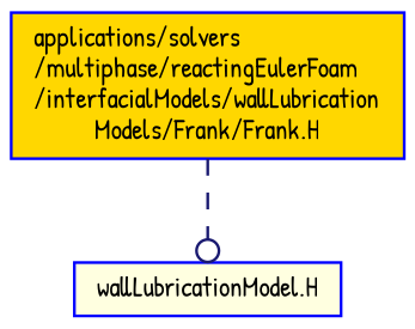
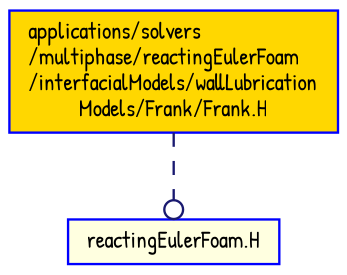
  digraph {
    fontname="Patrick Hand"
    node [color=blue fontname="Patrick Hand" fontsize=10 shape=record style=filled]
    n1 [fillcolor=gold fontcolor=black height=0.2 label="applications/solvers\l/multiphase/reactingEulerFoam\l/interfacialModels/wallLubrication\lModels/Frank/Frank.H" width=0.4]
-   n2 [height=0.2 label="wallLubricationModel.H" width=0.4 fillcolor=lightyellow]
+   n2 [height=0.2 label="reactingEulerFoam.H" width=0.4 fillcolor=lightyellow]
    n1 -> n2 [color=midnightblue fontname="Patrick Hand" fontsize=10 labelfontname=Helvetica labelfontsize=10 style=dashed arrowhead=odot]
  }
